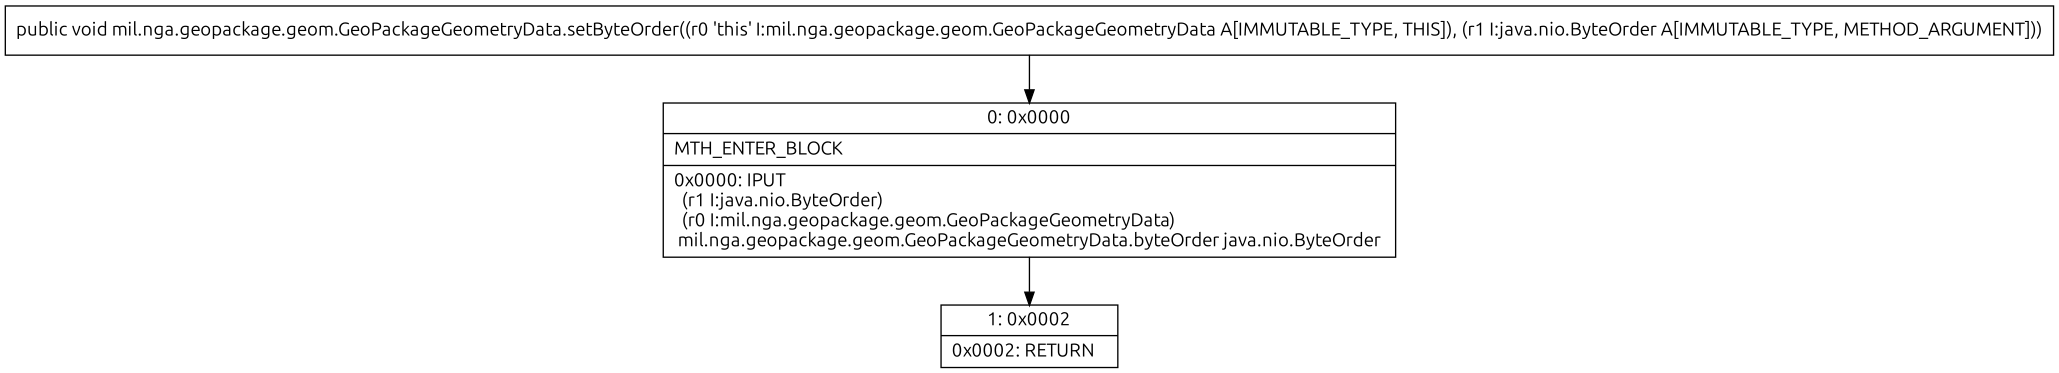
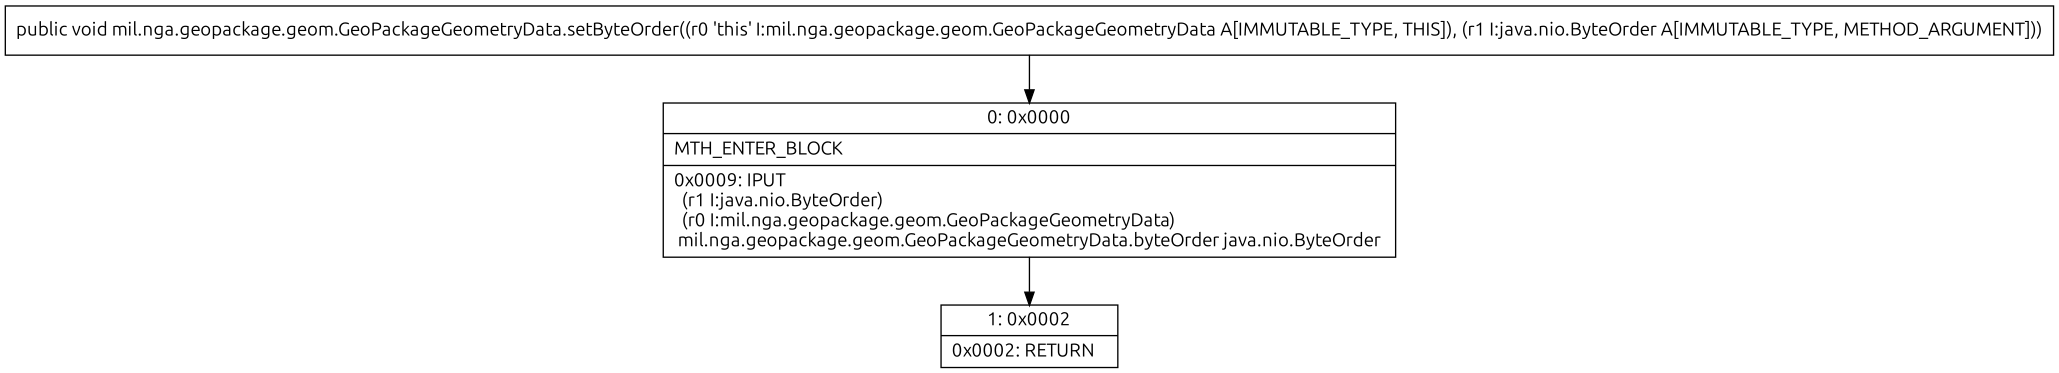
  digraph {
    fontname=Ubuntu
    node [shape=record fontname=Ubuntu]
    edge [fontname=Ubuntu]
-   n1 [label="{0\:\ 0x0000|MTH_ENTER_BLOCK\l|0x0000: IPUT  \l  (r1 I:java.nio.ByteOrder)\l  (r0 I:mil.nga.geopackage.geom.GeoPackageGeometryData)\l mil.nga.geopackage.geom.GeoPackageGeometryData.byteOrder java.nio.ByteOrder \l}"]
+   n1 [label="{0\:\ 0x0000|MTH_ENTER_BLOCK\l|0x0009: IPUT  \l  (r1 I:java.nio.ByteOrder)\l  (r0 I:mil.nga.geopackage.geom.GeoPackageGeometryData)\l mil.nga.geopackage.geom.GeoPackageGeometryData.byteOrder java.nio.ByteOrder \l}"]
    n2 [label="{1\:\ 0x0002|0x0002: RETURN   \l}"]
    n3 [label="{public void mil.nga.geopackage.geom.GeoPackageGeometryData.setByteOrder((r0 'this' I:mil.nga.geopackage.geom.GeoPackageGeometryData A[IMMUTABLE_TYPE, THIS]), (r1 I:java.nio.ByteOrder A[IMMUTABLE_TYPE, METHOD_ARGUMENT])) }"]
    n1 -> n2
    n3 -> n1
  }
